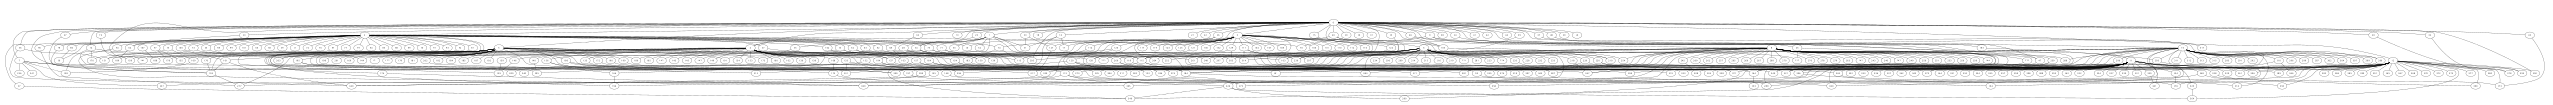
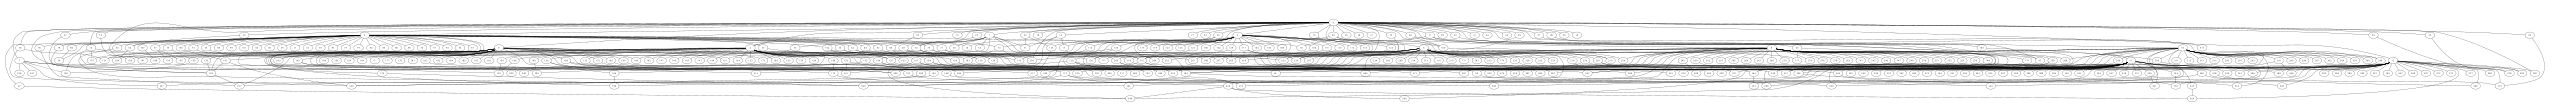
  graph {
    fontname="Open Sans"
    node [fontname="Open Sans"]
    edge [fontname="Open Sans"]
    0
    1
    2
    3
    4
    5
    6
    7
    8
    9
    10
    11
    12
    13
    14
    15
    16
    17
    18
    19
    20
    21
    22
    23
    24
    25
    26
    27
    28
    29
    30
    31
    32
    33
    34
    35
    36
    37
    38
    39
    40
    41
    42
    43
    44
    45
    46
    47
    48
    49
    50
    392
    141
    205
    115
    193
    51
    52
    53
    54
    55
    281
    194
    57
    58
    59
    60
    61
    62
    63
    64
    65
    66
    67
    68
    69
    70
    71
    72
    73
    74
    75
    76
    77
    78
    79
    80
    81
    82
    83
    84
    85
    86
    87
    88
    89
    90
    91
    92
    93
    94
    95
    96
    97
    98
    99
    100
    101
    102
    381
    128
    130
    131
    132
    129
    103
    104
    105
    106
    107
    108
    109
    110
    111
    112
    113
    114
    116
    117
    118
    119
    120
    121
    122
    123
    124
    125
    126
    127
    133
    n141 [label=534]
    135
    136
    137
    138
    139
    140
    142
    143
    144
    145
    146
    147
    148
    149
    150
    151
    152
    153
    154
    155
    156
    157
    158
    159
    160
    161
    162
    163
    164
    165
    166
    168
    335
    169
    170
    171
    172
    173
    174
    175
    176
    177
    178
    179
    180
    181
    182
    183
    184
    185
    186
    187
    188
    189
    190
    191
    192
    195
    196
    197
    198
    199
    200
    201
    202
    203
    320
    204
    206
    207
    208
    209
    210
    211
    212
    213
    214
    215
    216
    217
    218
    219
    220
    221
    222
    223
    224
    225
    226
    227
    228
    229
    230
    231
    232
    233
    234
    235
    383
    236
    237
    238
    239
    240
    241
    256
    258
    259
    260
    261
    262
    257
    264
    265
    266
    267
    268
    269
    270
    271
    272
    273
    274
    275
    276
    277
    278
    279
    280
    282
    263
    242
    243
    244
    245
    246
    247
    248
    249
    250
    251
    252
    253
    254
    255
    347
    283
    284
    285
    286
    287
    288
    289
    290
    291
    292
    293
    294
    295
    296
    297
    298
    299
    300
    301
    302
    303
    304
    305
    306
    307
    308
    309
    310
    311
    312
    313
    314
    315
    316
    318
    319
    321
    322
    323
    324
    325
    326
    327
    328
    329
    330
    331
    332
    333
    334
    336
    337
    338
    339
    340
    341
    342
    343
    344
    345
    346
    348
    349
    350
    351
    352
    353
    354
    355
    356
    357
    358
    359
    360
    361
    362
    363
    396
    384
    386
    387
    388
    389
    390
    385
    393
    394
    395
    397
    398
    399
    391
    364
    365
    366
    367
    368
    369
    370
    371
    372
    373
    374
    375
    376
    377
    378
    379
    380
    382
    317
    167
    0 -- 1
    0 -- 2
    0 -- 3
    0 -- 4
    0 -- 5
    0 -- 6
    0 -- 7
    0 -- 8
    0 -- 9
    0 -- 10
    0 -- 11
    0 -- 12
    0 -- 13
    0 -- 14
    0 -- 15
    0 -- 16
    0 -- 17
    0 -- 18
    0 -- 19
    0 -- 20
    0 -- 21
    0 -- 22
    0 -- 23
    0 -- 24
    0 -- 25
    0 -- 26
    0 -- 27
    0 -- 28
    0 -- 29
    0 -- 30
    0 -- 31
    0 -- 32
    0 -- 33
    0 -- 34
    0 -- 35
    0 -- 36
    0 -- 37
    0 -- 38
    0 -- 39
    0 -- 40
    0 -- 41
    0 -- 42
    0 -- 43
    0 -- 44
    0 -- 45
    0 -- 46
    0 -- 47
    0 -- 48
    0 -- 49
    0 -- 50
    0 -- 392
    0 -- 141
    0 -- 205
    0 -- 115
    0 -- 193
    1 -- 4
    1 -- 115
    1 -- 51
    1 -- 52
    1 -- 53
    1 -- 54
    1 -- 55
    1 -- 281
    1 -- 194
    2 -- 57
    2 -- 58
    2 -- 59
    2 -- 60
    2 -- 61
    2 -- 62
    2 -- 63
    2 -- 64
    2 -- 65
    2 -- 66
    2 -- 67
    2 -- 68
    2 -- 69
    2 -- 70
    2 -- 71
    2 -- 72
    2 -- 73
    2 -- 74
    2 -- 75
    2 -- 76
    2 -- 77
    2 -- 78
    2 -- 79
    2 -- 80
    2 -- 81
    2 -- 82
    2 -- 83
    2 -- 84
    2 -- 85
    2 -- 86
    2 -- 87
    2 -- 88
    2 -- 89
    2 -- 90
    2 -- 91
    2 -- 92
    2 -- 93
    2 -- 94
    2 -- 95
    2 -- 96
    2 -- 97
    2 -- 98
    2 -- 99
    2 -- 100
    2 -- 101
    2 -- 102
    2 -- 381
    3 -- 115
    3 -- 128
    3 -- 130
    3 -- 131
    3 -- 132
    3 -- 129
    3 -- 103
    3 -- 104
    3 -- 105
    3 -- 106
    3 -- 107
    3 -- 108
    3 -- 109
    3 -- 110
    3 -- 111
    3 -- 112
    3 -- 113
    3 -- 114
    3 -- 116
    3 -- 117
    3 -- 118
    3 -- 119
    3 -- 120
    3 -- 121
    3 -- 122
    3 -- 123
    3 -- 124
    3 -- 125
    3 -- 126
    3 -- 127
    4 -- 141
    4 -- 133
    4 -- n141
    4 -- 135
    4 -- 136
    4 -- 137
    4 -- 138
    4 -- 139
    4 -- 140
    4 -- 142
    4 -- 143
    4 -- 144
    4 -- 145
    4 -- 146
    4 -- 147
    4 -- 148
    4 -- 149
    4 -- 150
    4 -- 151
    4 -- 152
    4 -- 153
    4 -- 154
    4 -- 155
    4 -- 156
    4 -- 157
    4 -- 158
    4 -- 159
    4 -- 160
    4 -- 161
    4 -- 162
    4 -- 163
    4 -- 164
    4 -- 165
    4 -- 166
    4 -- 168
    4 -- 335
    5 -- 193
    5 -- 194
    5 -- 169
    5 -- 170
    5 -- 171
    5 -- 172
    5 -- 173
    5 -- 174
    5 -- 175
    5 -- 176
    5 -- 177
    5 -- 178
    5 -- 179
    5 -- 180
    5 -- 181
    5 -- 182
    5 -- 183
    5 -- 184
    5 -- 185
    5 -- 186
    5 -- 187
    5 -- 188
    5 -- 189
    5 -- 190
    5 -- 191
    5 -- 192
    5 -- 195
    5 -- 196
    5 -- 197
    5 -- 198
    5 -- 199
    5 -- 200
    5 -- 201
    5 -- 202
    5 -- 203
    5 -- 320
    6 -- 205
    6 -- 204
    6 -- 206
    6 -- 207
    6 -- 208
    6 -- 209
    6 -- 210
    6 -- 211
    6 -- 212
    6 -- 213
    6 -- 214
    6 -- 215
    6 -- 216
    6 -- 217
    6 -- 218
    6 -- 219
    6 -- 220
    6 -- 221
    6 -- 222
    6 -- 223
    6 -- 224
    6 -- 225
    6 -- 226
    6 -- 227
    6 -- 228
    6 -- 229
    6 -- 230
    6 -- 231
    6 -- 232
    6 -- 233
    6 -- 234
    6 -- 235
    6 -- 383
    7 -- 236
    7 -- 237
    7 -- 238
    7 -- 239
    7 -- 240
    7 -- 241
    8 -- 281
    8 -- 256
    8 -- 258
    8 -- 259
    8 -- 260
    8 -- 261
    8 -- 262
    8 -- 257
    8 -- 264
    8 -- 265
    8 -- 266
    8 -- 267
    8 -- 268
    8 -- 269
    8 -- 270
    8 -- 271
    8 -- 272
    8 -- 273
    8 -- 274
    8 -- 275
    8 -- 276
    8 -- 277
    8 -- 278
    8 -- 279
    8 -- 280
    8 -- 282
    8 -- 263
    8 -- 242
    8 -- 243
    8 -- 244
    8 -- 245
    8 -- 246
    8 -- 247
    8 -- 248
    8 -- 249
    8 -- 250
    8 -- 251
    8 -- 252
    8 -- 253
    8 -- 254
    8 -- 255
    8 -- 347
    9 -- 70
    9 -- 283
    9 -- 284
    10 -- 285
    10 -- 286
    10 -- 287
    10 -- 288
    10 -- 289
    10 -- 290
    10 -- 291
    10 -- 292
    10 -- 293
    10 -- 294
    10 -- 295
    10 -- 296
    10 -- 297
    10 -- 298
    10 -- 299
    10 -- 300
    10 -- 301
    10 -- 302
    10 -- 303
    10 -- 304
    10 -- 305
    10 -- 306
    10 -- 307
    10 -- 308
    10 -- 309
    10 -- 310
    10 -- 311
    10 -- 312
    10 -- 313
    10 -- 314
    10 -- 315
    10 -- 316
    11 -- 335
    11 -- 320
    11 -- 347
    11 -- 318
    11 -- 319
    11 -- 321
    11 -- 322
    11 -- 323
    11 -- 324
    11 -- 325
    11 -- 326
    11 -- 327
    11 -- 328
    11 -- 329
    11 -- 330
    11 -- 331
    11 -- 332
    11 -- 333
    11 -- 334
    11 -- 336
    11 -- 337
    11 -- 338
    11 -- 339
    11 -- 340
    11 -- 341
    11 -- 342
    11 -- 343
    11 -- 344
    11 -- 345
    11 -- 346
    11 -- 348
    11 -- 349
    11 -- 350
    11 -- 351
    11 -- 352
-   11 -- 379
+   11 -- 353
    11 -- 354
    11 -- 355
    11 -- 356
    11 -- 357
    11 -- 358
    11 -- 359
    11 -- 360
    11 -- 361
    11 -- 362
    11 -- 363
    11 -- 396
    12 -- 392
    12 -- 59
    12 -- 381
    12 -- 383
    12 -- 396
    12 -- 384
    12 -- 386
    12 -- 387
    12 -- 388
    12 -- 389
    12 -- 390
    12 -- 385
    12 -- 393
    12 -- 394
    12 -- 395
    12 -- 397
    12 -- 398
    12 -- 399
    12 -- 391
    12 -- 364
    12 -- 365
    12 -- 366
    12 -- 367
    12 -- 368
    12 -- 369
    12 -- 370
    12 -- 371
    12 -- 372
    12 -- 373
    12 -- 374
    12 -- 375
    12 -- 376
    12 -- 377
    12 -- 378
    12 -- 379
    12 -- 380
    12 -- 382
    14 -- 128
    14 -- 170
    14 -- 238
    15 -- 230
    16 -- 17
    16 -- 51
    16 -- 300
    19 -- 158
    20 -- 378
    23 -- 64
    24 -- 340
    25 -- 54
    26 -- 60
    26 -- 284
    27 -- 295
    28 -- 150
    28 -- 180
    28 -- 297
    32 -- 395
    33 -- 51
    33 -- 127
    34 -- 68
    35 -- 115
    36 -- 151
    36 -- 349
    37 -- 286
    39 -- 103
    40 -- 74
    40 -- 105
    40 -- 210
    43 -- 373
    45 -- 47
    45 -- 227
    46 -- 105
    46 -- 288
    47 -- 264
    48 -- 317
    115 -- 197
    115 -- 284
    115 -- 298
    193 -- 277
    54 -- 118
    54 -- 139
    54 -- 191
    54 -- 321
    55 -- 175
    194 -- 360
    194 -- 394
    57 -- 346
    59 -- 294
    62 -- 115
    62 -- 318
    63 -- 204
    64 -- 189
    65 -- 144
    67 -- 113
    67 -- 203
    68 -- 163
    68 -- 261
    71 -- 103
    71 -- 314
    73 -- 137
    73 -- 151
    74 -- 113
    74 -- 183
    75 -- 248
    75 -- 303
    78 -- 193
    80 -- 86
    81 -- 383
    82 -- 252
    83 -- 222
    83 -- 260
    83 -- 277
    87 -- 394
    92 -- 384
    94 -- 369
    95 -- 109
    95 -- 300
    96 -- 277
    97 -- 155
    97 -- 178
    100 -- 161
    102 -- 205
    102 -- 340
    131 -- 338
    129 -- 303
    129 -- 326
    103 -- 379
    105 -- 254
    106 -- 308
    109 -- 238
    110 -- 371
    111 -- 207
    111 -- 230
    111 -- 314
    114 -- 196
    118 -- 323
    120 -- 122
    120 -- 240
    120 -- 319
    120 -- 356
    121 -- 128
    124 -- 306
    126 -- 137
    126 -- 274
    127 -- 217
    133 -- 213
    133 -- 231
    135 -- 208
    137 -- 225
    140 -- 295
    146 -- 239
    148 -- 376
    152 -- 200
    152 -- 273
    154 -- 264
    154 -- 345
    156 -- 166
    156 -- 231
    157 -- 301
    157 -- 346
    157 -- 356
    159 -- 239
    161 -- 193
    161 -- 349
    163 -- 211
    164 -- 282
    164 -- 284
    166 -- 196
    168 -- 173
    172 -- 284
    173 -- 305
    174 -- 369
    176 -- 193
    183 -- 387
    186 -- 347
    186 -- 300
    190 -- 374
    195 -- 217
    195 -- 255
    197 -- 226
    199 -- 397
    202 -- 212
    208 -- 237
    213 -- 275
    213 -- 350
    213 -- 369
    217 -- 275
    218 -- 347
    220 -- 388
    220 -- 398
    226 -- 280
    226 -- 346
    226 -- 364
    229 -- 381
    229 -- 363
    235 -- 387
    259 -- 289
    259 -- 306
    260 -- 271
    260 -- 274
    264 -- 353
    269 -- 371
    272 -- 321
    244 -- 284
    245 -- 308
    255 -- 349
    283 -- 293
    284 -- 289
    286 -- 361
    290 -- 321
    293 -- 389
    306 -- 316
    310 -- 329
    310 -- 366
    325 -- 364
    328 -- 390
    334 -- 376
    339 -- 341
    348 -- 360
    348 -- 373
    363 -- 393
    167 -- 188
  }
